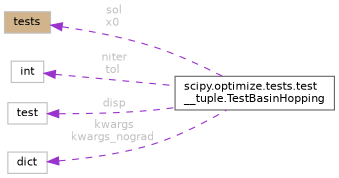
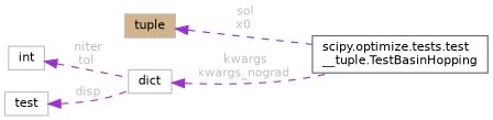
  digraph {
    rankdir=LR
    node [color=grey75 fillcolor=white fontname=Helvetica fontsize=10 shape=box style=filled]
    edge [color=darkorchid3 dir=back fontcolor=grey fontname=Helvetica fontsize=10 labelfontname=Helvetica labelfontsize=10 style=dashed]
    n1 [color=gray40 fontcolor=black height=0.2 label="scipy.optimize.tests.test\l__tuple.TestBasinHopping" width=0.4]
-   n2 [fillcolor=tan height=0.2 label=tests width=0.4]
+   n2 [fillcolor=tan height=0.2 label=tuple width=0.4]
    n3 [height=0.2 label=int width=0.4]
    n4 [height=0.2 label=test width=0.4]
    n5 [height=0.2 label=dict width=0.4]
    n2 -> n1 [label=" sol\nx0"]
-   n3 -> n1 [label=" niter\ntol"]
-   n4 -> n1 [label=" disp"]
+   n3 -> n5 [label=" niter\ntol"]
+   n4 -> n5 [label=" disp"]
    n5 -> n1 [label=" kwargs\nkwargs_nograd"]
  }
